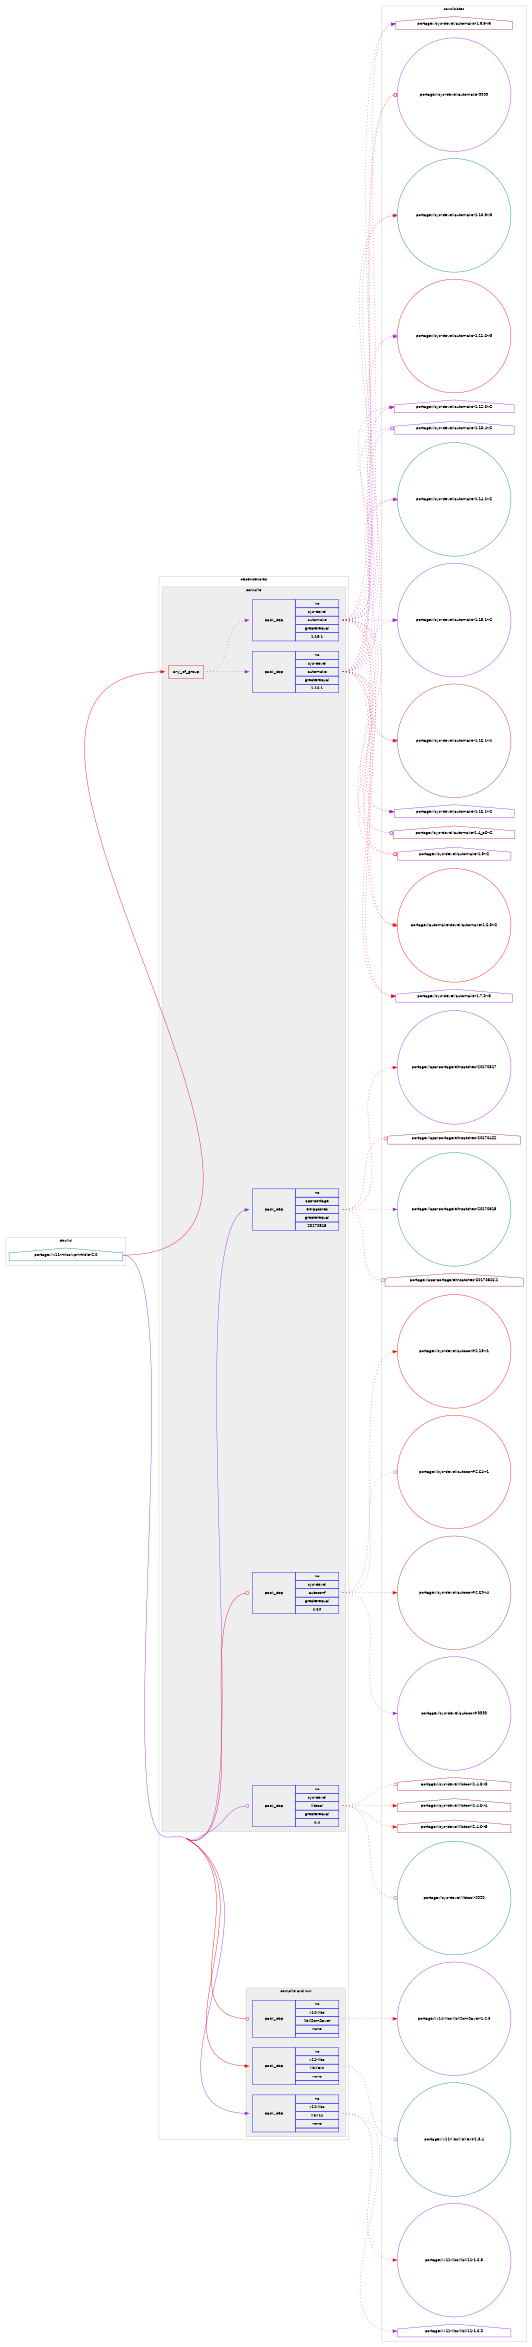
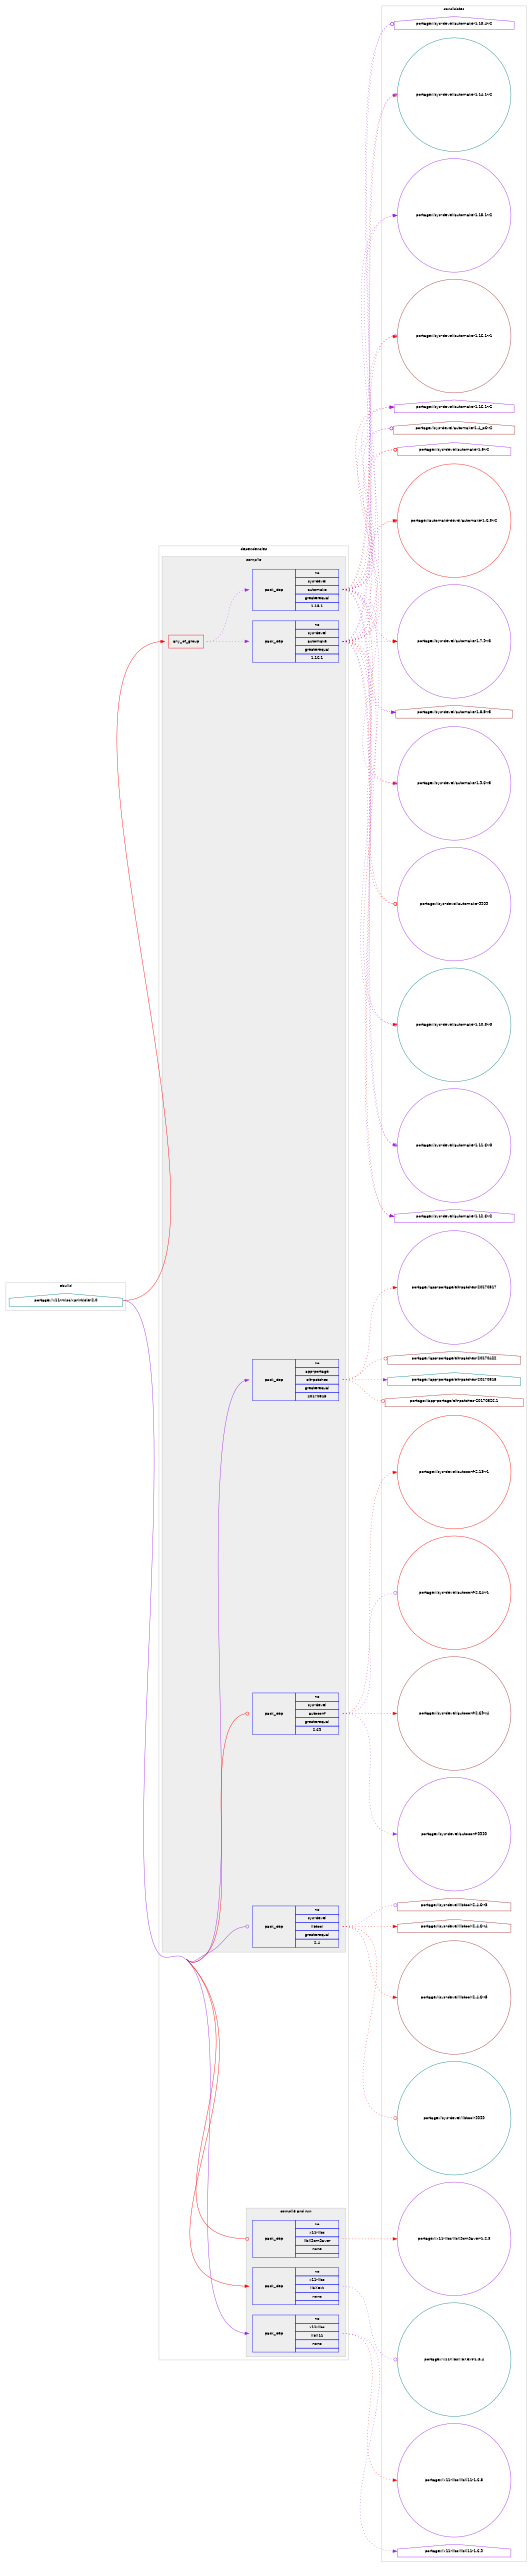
  digraph {
    compound=true
    concentrate=true
    fontname=Helvetica
    fontsize=10
    newrank=true
    rankdir=LR
    ranksep=1.5
    node [color=purple fontname=Helvetica fontsize=10 shape=circle]
    edge [arrowhead=normal color=red headport=w style=dotted tailport=e weight=100]
    n1 [color=teal label="portage://x11-misc/xprintidle-2.0" shape=house width=4]
    n2 [color=blue label=<<TABLE BORDER="0" CELLBORDER="1" CELLSPACING="0" CELLPADDING="4" WIDTH="220"><TR><TD ROWSPAN="6" CELLPADDING="30">pack_dep</TD></TR><TR><TD WIDTH="110">no</TD></TR><TR><TD>sys-devel</TD></TR><TR><TD>automake</TD></TR><TR><TD>greaterequal</TD></TR><TR><TD>1.16.1</TD></TR></TABLE>> shape=none]
    n3 [color=blue label=<<TABLE BORDER="0" CELLBORDER="1" CELLSPACING="0" CELLPADDING="4" WIDTH="220"><TR><TD ROWSPAN="6" CELLPADDING="30">pack_dep</TD></TR><TR><TD WIDTH="110">no</TD></TR><TR><TD>sys-devel</TD></TR><TR><TD>automake</TD></TR><TR><TD>greaterequal</TD></TR><TR><TD>1.15.1</TD></TR></TABLE>> shape=none]
    n4 [color=red label=<<TABLE BORDER="0" CELLBORDER="1" CELLSPACING="0" CELLPADDING="4"><TR><TD CELLPADDING="10">any_of_group</TD></TR></TABLE>> shape=none]
    n5 [color=blue label=<<TABLE BORDER="0" CELLBORDER="1" CELLSPACING="0" CELLPADDING="4" WIDTH="220"><TR><TD ROWSPAN="6" CELLPADDING="30">pack_dep</TD></TR><TR><TD WIDTH="110">no</TD></TR><TR><TD>app-portage</TD></TR><TR><TD>elt-patches</TD></TR><TR><TD>greaterequal</TD></TR><TR><TD>20170815</TD></TR></TABLE>> shape=none]
    n6 [color=blue label=<<TABLE BORDER="0" CELLBORDER="1" CELLSPACING="0" CELLPADDING="4" WIDTH="220"><TR><TD ROWSPAN="6" CELLPADDING="30">pack_dep</TD></TR><TR><TD WIDTH="110">no</TD></TR><TR><TD>sys-devel</TD></TR><TR><TD>autoconf</TD></TR><TR><TD>greaterequal</TD></TR><TR><TD>2.69</TD></TR></TABLE>> shape=none]
    n7 [color=blue label=<<TABLE BORDER="0" CELLBORDER="1" CELLSPACING="0" CELLPADDING="4" WIDTH="220"><TR><TD ROWSPAN="6" CELLPADDING="30">pack_dep</TD></TR><TR><TD WIDTH="110">no</TD></TR><TR><TD>sys-devel</TD></TR><TR><TD>libtool</TD></TR><TR><TD>greaterequal</TD></TR><TR><TD>2.4</TD></TR></TABLE>> shape=none]
    n8 [color=blue label=<<TABLE BORDER="0" CELLBORDER="1" CELLSPACING="0" CELLPADDING="4" WIDTH="220"><TR><TD ROWSPAN="6" CELLPADDING="30">pack_dep</TD></TR><TR><TD WIDTH="110">no</TD></TR><TR><TD>x11-libs</TD></TR><TR><TD>libX11</TD></TR><TR><TD>none</TD></TR><TR><TD></TD></TR></TABLE>> shape=none]
    n9 [color=blue label=<<TABLE BORDER="0" CELLBORDER="1" CELLSPACING="0" CELLPADDING="4" WIDTH="220"><TR><TD ROWSPAN="6" CELLPADDING="30">pack_dep</TD></TR><TR><TD WIDTH="110">no</TD></TR><TR><TD>x11-libs</TD></TR><TR><TD>libXScrnSaver</TD></TR><TR><TD>none</TD></TR><TR><TD></TD></TR></TABLE>> shape=none]
    n10 [color=blue label=<<TABLE BORDER="0" CELLBORDER="1" CELLSPACING="0" CELLPADDING="4" WIDTH="220"><TR><TD ROWSPAN="6" CELLPADDING="30">pack_dep</TD></TR><TR><TD WIDTH="110">no</TD></TR><TR><TD>x11-libs</TD></TR><TR><TD>libXext</TD></TR><TR><TD>none</TD></TR><TR><TD></TD></TR></TABLE>> shape=none]
    n11 [color=teal label="portage://sys-devel/automake-1.10.3-r3" width=4]
-   n12 [color=red label="portage://sys-devel/automake-1.11.6-r3" width=4]
+   n12 [label="portage://sys-devel/automake-1.11.6-r3" width=4]
    n13 [label="portage://sys-devel/automake-1.12.6-r2" shape=house width=4]
    n14 [label="portage://sys-devel/automake-1.13.4-r2" shape=house width=4]
    n15 [color=teal label="portage://sys-devel/automake-1.14.1-r2" width=4]
    n16 [label="portage://sys-devel/automake-1.15.1-r2" width=4]
    n17 [color=brown label="portage://sys-devel/automake-1.16.1-r1" width=4]
    n18 [label="portage://sys-devel/automake-1.16.1-r2" shape=house width=4]
    n19 [color=brown label="portage://sys-devel/automake-1.4_p6-r2" shape=house width=4]
    n20 [label="portage://sys-devel/automake-1.5-r2" shape=house width=4]
    n21 [color=red label="portage://automake-devel/automake-1.6.3-r2" width=4]
-   n22 [label="portage://sys-devel/automake-1.7.9-r3" shape=house width=4]
+   n22 [label="portage://sys-devel/automake-1.7.9-r3" width=4]
    n23 [color=brown label="portage://sys-devel/automake-1.8.5-r5" shape=house width=4]
+   n24 [label="portage://sys-devel/automake-1.9.6-r5" width=4]
    n25 [label="portage://sys-devel/automake-9999" width=4]
    n26 [label="portage://app-portage/elt-patches-20170317" width=4]
    n27 [color=brown label="portage://app-portage/elt-patches-20170422" shape=house width=4]
-   n28 [color=teal label="portage://app-portage/elt-patches-20170815" width=4]
+   n28 [color=teal label="portage://app-portage/elt-patches-20170815" shape=house width=4]
    n29 [color=brown label="portage://app-portage/elt-patches-20170826.1" shape=house width=4]
    n30 [color=red label="portage://sys-devel/autoconf-2.13-r1" width=4]
    n31 [color=red label="portage://sys-devel/autoconf-2.64-r1" width=4]
    n32 [color=brown label="portage://sys-devel/autoconf-2.69-r4" width=4]
    n33 [label="portage://sys-devel/autoconf-9999" width=4]
    n34 [color=brown label="portage://sys-devel/libtool-2.4.6-r3" shape=house width=4]
    n35 [color=brown label="portage://sys-devel/libtool-2.4.6-r4" shape=house width=4]
-   n36 [color=brown label="portage://sys-devel/libtool-2.4.6-r5" shape=house width=4]
+   n36 [color=brown label="portage://sys-devel/libtool-2.4.6-r5" width=4]
    n37 [color=teal label="portage://sys-devel/libtool-9999" width=4]
    n38 [label="portage://x11-libs/libX11-1.6.8" width=4]
    n39 [label="portage://x11-libs/libX11-1.6.9" shape=house width=4]
    n40 [label="portage://x11-libs/libXScrnSaver-1.2.3" width=4]
    n41 [color=teal label="portage://x11-libs/libXext-1.3.4" width=4]
    subgraph cluster_1 {
      color=gray
      label=<<i>ebuild</i>>
      rank=same
      n1
    }
    subgraph cluster_2 {
      color=gray
      label=<<i>dependencies</i>>
      subgraph cluster_3 {
        color=gray
        fillcolor="#eeeeee"
        label=<<i>compile</i>>
        style=filled
        subgraph sub_4 {
          color=gray
          fillcolor="#eeeeee"
          label=<<i>compile</i>>
          style=filled
          n4
          subgraph sub_5 {
            color=gray
            fillcolor="#eeeeee"
            label=<<i>compile</i>>
            style=filled
            n2
          }
          subgraph sub_6 {
            color=gray
            fillcolor="#eeeeee"
            label=<<i>compile</i>>
            style=filled
            n3
          }
        }
        subgraph sub_7 {
          color=gray
          fillcolor="#eeeeee"
          label=<<i>compile</i>>
          style=filled
          n5
        }
        subgraph sub_8 {
          color=gray
          fillcolor="#eeeeee"
          label=<<i>compile</i>>
          style=filled
          n6
        }
        subgraph sub_9 {
          color=gray
          fillcolor="#eeeeee"
          label=<<i>compile</i>>
          style=filled
          n7
        }
      }
      subgraph cluster_10 {
        color=gray
        fillcolor="#eeeeee"
        label=<<i>compile and run</i>>
        style=filled
        subgraph sub_11 {
          color=gray
          fillcolor="#eeeeee"
          label=<<i>compile and run</i>>
          style=filled
          n8
        }
        subgraph sub_12 {
          color=gray
          fillcolor="#eeeeee"
          label=<<i>compile and run</i>>
          style=filled
          n9
        }
        subgraph sub_13 {
          color=gray
          fillcolor="#eeeeee"
          label=<<i>compile and run</i>>
          style=filled
          n10
        }
      }
      subgraph cluster_14 {
        color=gray
        fillcolor="#eeeeee"
        label=<<i>run</i>>
        style=filled
      }
    }
    subgraph cluster_15 {
      color=gray
      label=<<i>candidates</i>>
      rank=same
      subgraph sub_16 {
        color=black
        label=<<i>candidates</i>>
        nodesep=1
        rank=same
        n11
        n12
        n13
        n14
        n15
        n16
        n17
        n18
        n19
        n20
        n21
        n22
        n23
+       n24
        n25
      }
      subgraph sub_17 {
        color=black
        label=<<i>candidates</i>>
        nodesep=1
        rank=same
        n11
        n12
        n13
        n14
        n15
        n16
        n17
        n18
        n19
        n20
        n21
        n22
        n23
+       n24
        n25
      }
      subgraph sub_18 {
        color=black
        label=<<i>candidates</i>>
        nodesep=1
        rank=same
        n26
        n27
        n28
        n29
      }
      subgraph sub_19 {
        color=black
        label=<<i>candidates</i>>
        nodesep=1
        rank=same
        n30
        n31
        n32
        n33
      }
      subgraph sub_20 {
        color=black
        label=<<i>candidates</i>>
        nodesep=1
        rank=same
        n34
        n35
        n36
        n37
      }
      subgraph sub_21 {
        color=black
        label=<<i>candidates</i>>
        nodesep=1
        rank=same
        n38
        n39
      }
      subgraph sub_22 {
        color=black
        label=<<i>candidates</i>>
        nodesep=1
        rank=same
        n40
      }
      subgraph sub_23 {
        color=black
        label=<<i>candidates</i>>
        nodesep=1
        rank=same
        n41
      }
    }
    n1 -> n4 [style=solid weight=20]
    n1 -> n5 [color=purple style=solid weight=20]
    n1 -> n6 [arrowhead=odot style=solid weight=20]
    n1 -> n7 [arrowhead=odot color=purple style=solid weight=20]
    n1 -> n8 [color=purple style=solid weight=20]
    n1 -> n9 [arrowhead=odot style=solid weight=20]
    n1 -> n10 [style=solid weight=20]
    n2 -> n11
    n2 -> n12 [arrowhead=odot color=purple]
    n2 -> n13
    n2 -> n14 [arrowhead=odot color=purple]
    n2 -> n15 [color=purple]
    n2 -> n16 [color=purple]
    n2 -> n17 [arrowhead=odot color=purple]
    n2 -> n18
    n2 -> n19 [arrowhead=odot color=purple]
    n2 -> n20 [arrowhead=odot]
    n2 -> n21
    n2 -> n22
    n2 -> n23 [color=purple]
+   n2 -> n24
    n2 -> n25 [arrowhead=odot]
    n3 -> n11 [arrowhead=odot color=purple]
    n3 -> n12 [color=purple]
    n3 -> n13 [color=purple]
    n3 -> n14 [arrowhead=odot color=purple]
    n3 -> n15 [arrowhead=odot]
    n3 -> n16 [color=purple]
    n3 -> n17
    n3 -> n18 [color=purple]
    n3 -> n19 [arrowhead=odot color=purple]
    n3 -> n20 [arrowhead=odot]
    n3 -> n21 [arrowhead=odot]
    n3 -> n22
    n3 -> n23 [color=purple]
+   n3 -> n24 [arrowhead=odot color=purple]
    n3 -> n25 [arrowhead=odot]
    n4 -> n2 [color=purple weight=20]
    n4 -> n3 [color=purple weight=20]
    n5 -> n26
    n5 -> n27 [arrowhead=odot]
    n5 -> n28 [color=purple]
    n5 -> n29 [arrowhead=odot]
    n6 -> n30
    n6 -> n31 [arrowhead=odot color=purple]
    n6 -> n32
    n6 -> n33 [color=purple]
    n7 -> n34 [arrowhead=odot color=purple]
    n7 -> n35
    n7 -> n36
    n7 -> n37 [arrowhead=odot]
    n8 -> n38
    n8 -> n39 [color=purple]
    n9 -> n40
    n10 -> n41 [arrowhead=odot color=purple]
  }
